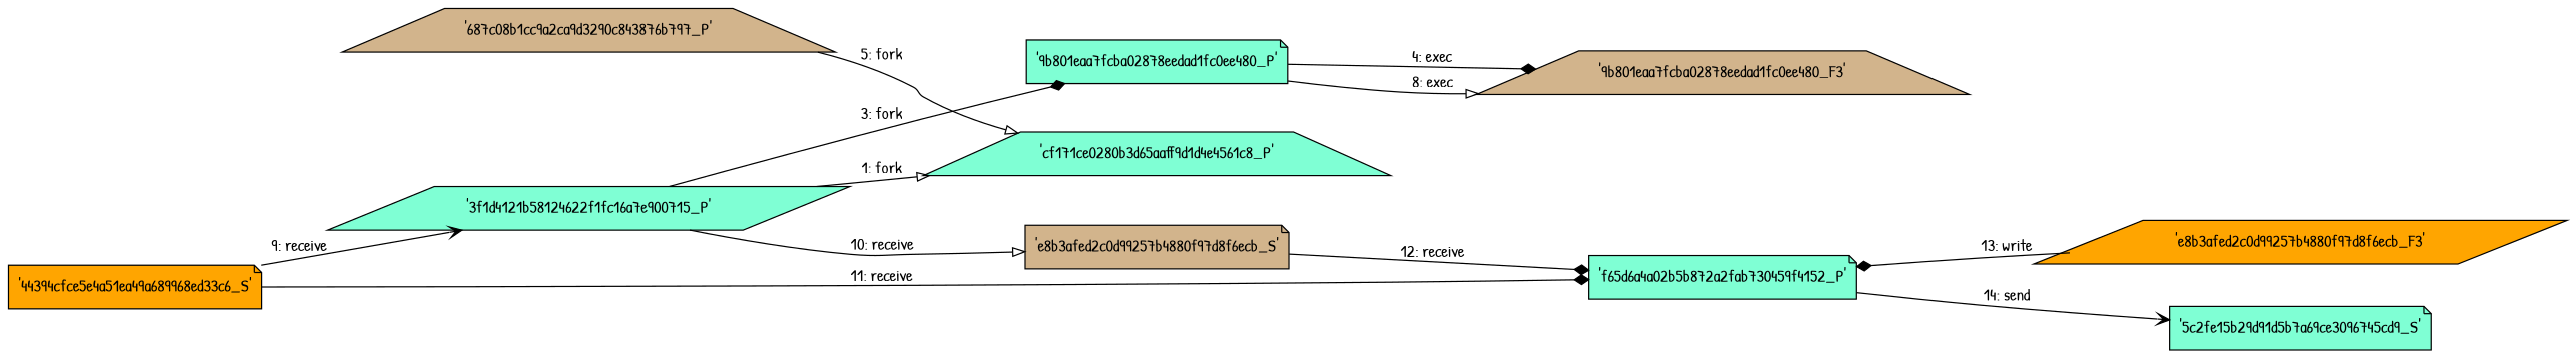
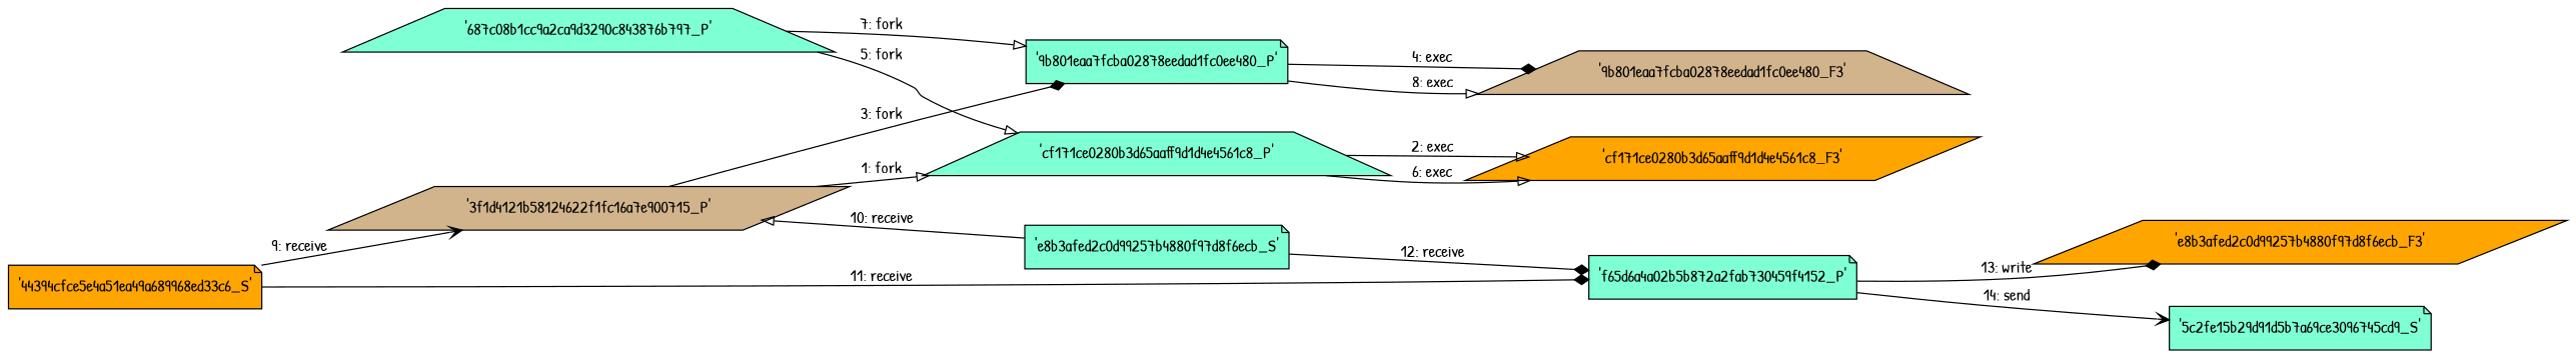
  digraph {
    engine=neato
    fixedsize=false
    fontname="Patrick Hand"
    fontsize=10
    nodesep=0.3
    rankdir=LR
    ranksep=0
    splines=true
    node [fillcolor=aquamarine fontname="Patrick Hand" node_type=Process shape=note style=filled]
    edge [arrowhead=onormal fontname="Patrick Hand"]
-   "'3f1d4121b58124622f1fc16a7e900715_P'" [shape=parallelogram]
+   "'3f1d4121b58124622f1fc16a7e900715_P'" [fillcolor=tan shape=parallelogram]
    "'cf171ce0280b3d65aaff9d1d4e4561c8_P'" [shape=trapezium]
    "'9b801eaa7fcba02878eedad1fc0ee480_P'"
+   "'cf171ce0280b3d65aaff9d1d4e4561c8_F3'" [fillcolor=orange node_type=File shape=parallelogram]
    "'9b801eaa7fcba02878eedad1fc0ee480_F3'" [fillcolor=tan node_type=File shape=trapezium]
-   "'687c08b1cc9a2ca9d3290c843876b797_P'" [fillcolor=tan shape=trapezium]
+   "'687c08b1cc9a2ca9d3290c843876b797_P'" [shape=trapezium]
    "'44394cfce5e4a51ea49a689968ed33c6_S'" [fillcolor=orange node_type=Socket]
    "'f65d6a4a02b5b872a2fab730459f4152_P'"
    "'e8b3afed2c0d99257b4880f97d8f6ecb_F3'" [fillcolor=orange node_type=file shape=parallelogram]
    "'5c2fe15b29d91d5b7a69ce3096745cd9_S'" [node_type=Socket]
-   "'e8b3afed2c0d99257b4880f97d8f6ecb_S'" [fillcolor=tan node_type=Socket]
+   "'e8b3afed2c0d99257b4880f97d8f6ecb_S'" [node_type=Socket]
    "'3f1d4121b58124622f1fc16a7e900715_P'" -> "'cf171ce0280b3d65aaff9d1d4e4561c8_P'" [label="1: fork"]
    "'3f1d4121b58124622f1fc16a7e900715_P'" -> "'9b801eaa7fcba02878eedad1fc0ee480_P'" [arrowhead=diamond label="3: fork"]
+   "'cf171ce0280b3d65aaff9d1d4e4561c8_P'" -> "'cf171ce0280b3d65aaff9d1d4e4561c8_F3'" [label="2: exec"]
+   "'cf171ce0280b3d65aaff9d1d4e4561c8_P'" -> "'cf171ce0280b3d65aaff9d1d4e4561c8_F3'" [label="6: exec"]
    "'9b801eaa7fcba02878eedad1fc0ee480_P'" -> "'9b801eaa7fcba02878eedad1fc0ee480_F3'" [arrowhead=diamond label="4: exec"]
    "'9b801eaa7fcba02878eedad1fc0ee480_P'" -> "'9b801eaa7fcba02878eedad1fc0ee480_F3'" [label="8: exec"]
    "'687c08b1cc9a2ca9d3290c843876b797_P'" -> "'cf171ce0280b3d65aaff9d1d4e4561c8_P'" [label="5: fork"]
+   "'687c08b1cc9a2ca9d3290c843876b797_P'" -> "'9b801eaa7fcba02878eedad1fc0ee480_P'" [label="7: fork"]
    "'44394cfce5e4a51ea49a689968ed33c6_S'" -> "'3f1d4121b58124622f1fc16a7e900715_P'" [arrowhead=vee label="9: receive"]
    "'44394cfce5e4a51ea49a689968ed33c6_S'" -> "'f65d6a4a02b5b872a2fab730459f4152_P'" [arrowhead=diamond label="11: receive"]
-   "'e8b3afed2c0d99257b4880f97d8f6ecb_F3'" -> "'f65d6a4a02b5b872a2fab730459f4152_P'" [arrowhead=diamond label="13: write"]
+   "'f65d6a4a02b5b872a2fab730459f4152_P'" -> "'e8b3afed2c0d99257b4880f97d8f6ecb_F3'" [arrowhead=diamond label="13: write"]
    "'f65d6a4a02b5b872a2fab730459f4152_P'" -> "'5c2fe15b29d91d5b7a69ce3096745cd9_S'" [arrowhead=vee label="14: send"]
-   "'3f1d4121b58124622f1fc16a7e900715_P'" -> "'e8b3afed2c0d99257b4880f97d8f6ecb_S'" [label="10: receive"]
+   "'e8b3afed2c0d99257b4880f97d8f6ecb_S'" -> "'3f1d4121b58124622f1fc16a7e900715_P'" [label="10: receive"]
    "'e8b3afed2c0d99257b4880f97d8f6ecb_S'" -> "'f65d6a4a02b5b872a2fab730459f4152_P'" [arrowhead=diamond label="12: receive"]
  }
